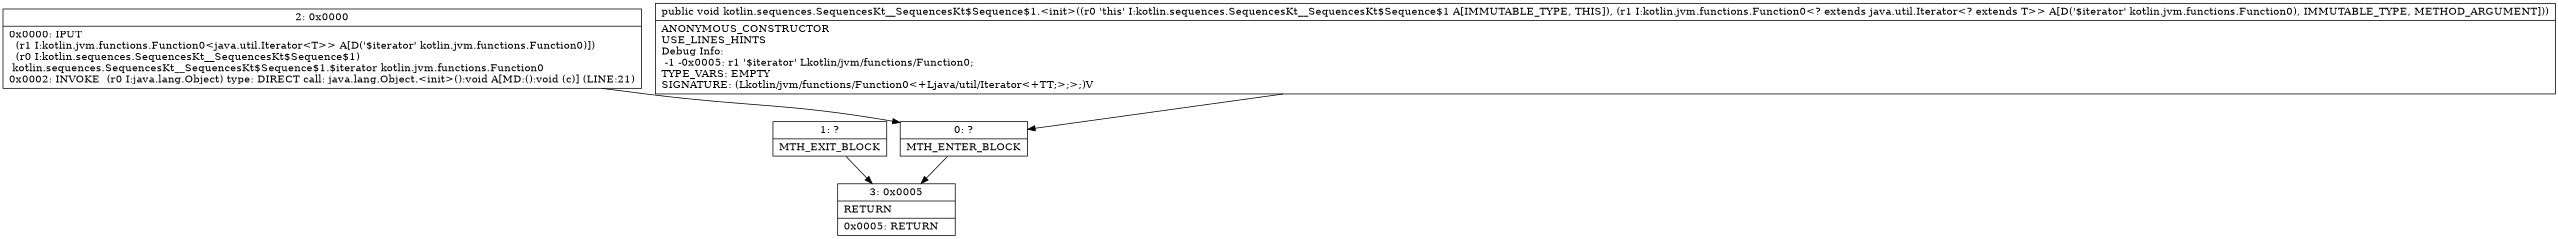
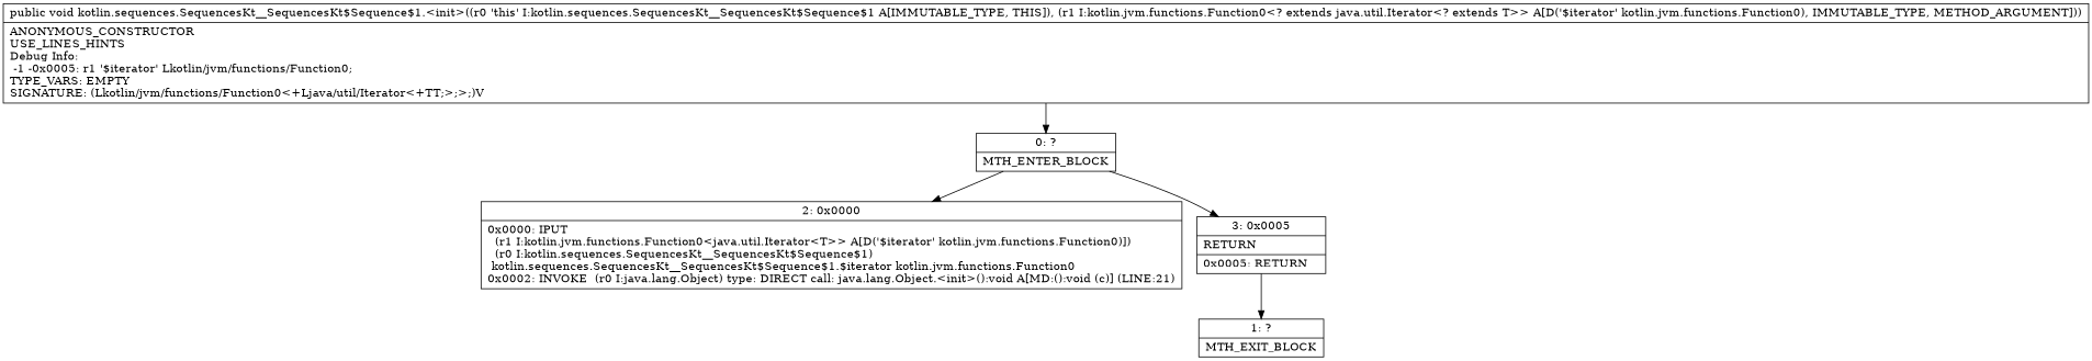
  digraph {
    node [shape=record]
    n1 [label="{0\:\ ?|MTH_ENTER_BLOCK\l}"]
    n2 [label="{2\:\ 0x0000|0x0000: IPUT  \l  (r1 I:kotlin.jvm.functions.Function0\<java.util.Iterator\<T\>\> A[D('$iterator' kotlin.jvm.functions.Function0)])\l  (r0 I:kotlin.sequences.SequencesKt__SequencesKt$Sequence$1)\l kotlin.sequences.SequencesKt__SequencesKt$Sequence$1.$iterator kotlin.jvm.functions.Function0 \l0x0002: INVOKE  (r0 I:java.lang.Object) type: DIRECT call: java.lang.Object.\<init\>():void A[MD:():void (c)] (LINE:21)\l}"]
    n3 [label="{3\:\ 0x0005|RETURN\l|0x0005: RETURN   \l}"]
    n4 [label="{1\:\ ?|MTH_EXIT_BLOCK\l}"]
    n5 [label="{public void kotlin.sequences.SequencesKt__SequencesKt$Sequence$1.\<init\>((r0 'this' I:kotlin.sequences.SequencesKt__SequencesKt$Sequence$1 A[IMMUTABLE_TYPE, THIS]), (r1 I:kotlin.jvm.functions.Function0\<? extends java.util.Iterator\<? extends T\>\> A[D('$iterator' kotlin.jvm.functions.Function0), IMMUTABLE_TYPE, METHOD_ARGUMENT]))  | ANONYMOUS_CONSTRUCTOR\lUSE_LINES_HINTS\lDebug Info:\l  \-1 \-0x0005: r1 '$iterator' Lkotlin\/jvm\/functions\/Function0;\lTYPE_VARS: EMPTY\lSIGNATURE: (Lkotlin\/jvm\/functions\/Function0\<+Ljava\/util\/Iterator\<+TT;\>;\>;)V\l}"]
-   n2 -> n1
+   n1 -> n2
    n1 -> n3
-   n4 -> n3
+   n3 -> n4
    n5 -> n1
  }
